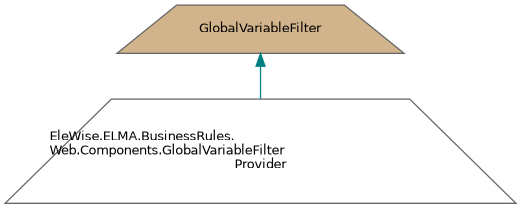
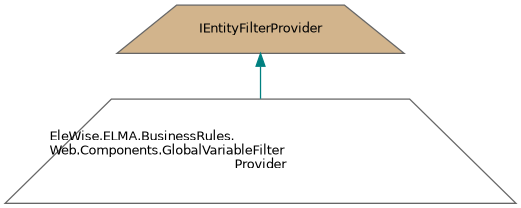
  digraph {
    node [color=gray40 fontname=Helvetica fontsize=10 shape=trapezium style=filled]
    n1 [fillcolor=white fontcolor=black height=0.2 label="EleWise.ELMA.BusinessRules.\lWeb.Components.GlobalVariableFilter\lProvider" width=0.4]
-   n2 [fillcolor=tan height=0.2 label=GlobalVariableFilter width=0.4]
+   n2 [fillcolor=tan height=0.2 label=IEntityFilterProvider width=0.4]
    n2 -> n1 [color=teal dir=back fontname=Helvetica fontsize=10 labelfontname=Helvetica labelfontsize=10 style=solid]
  }
